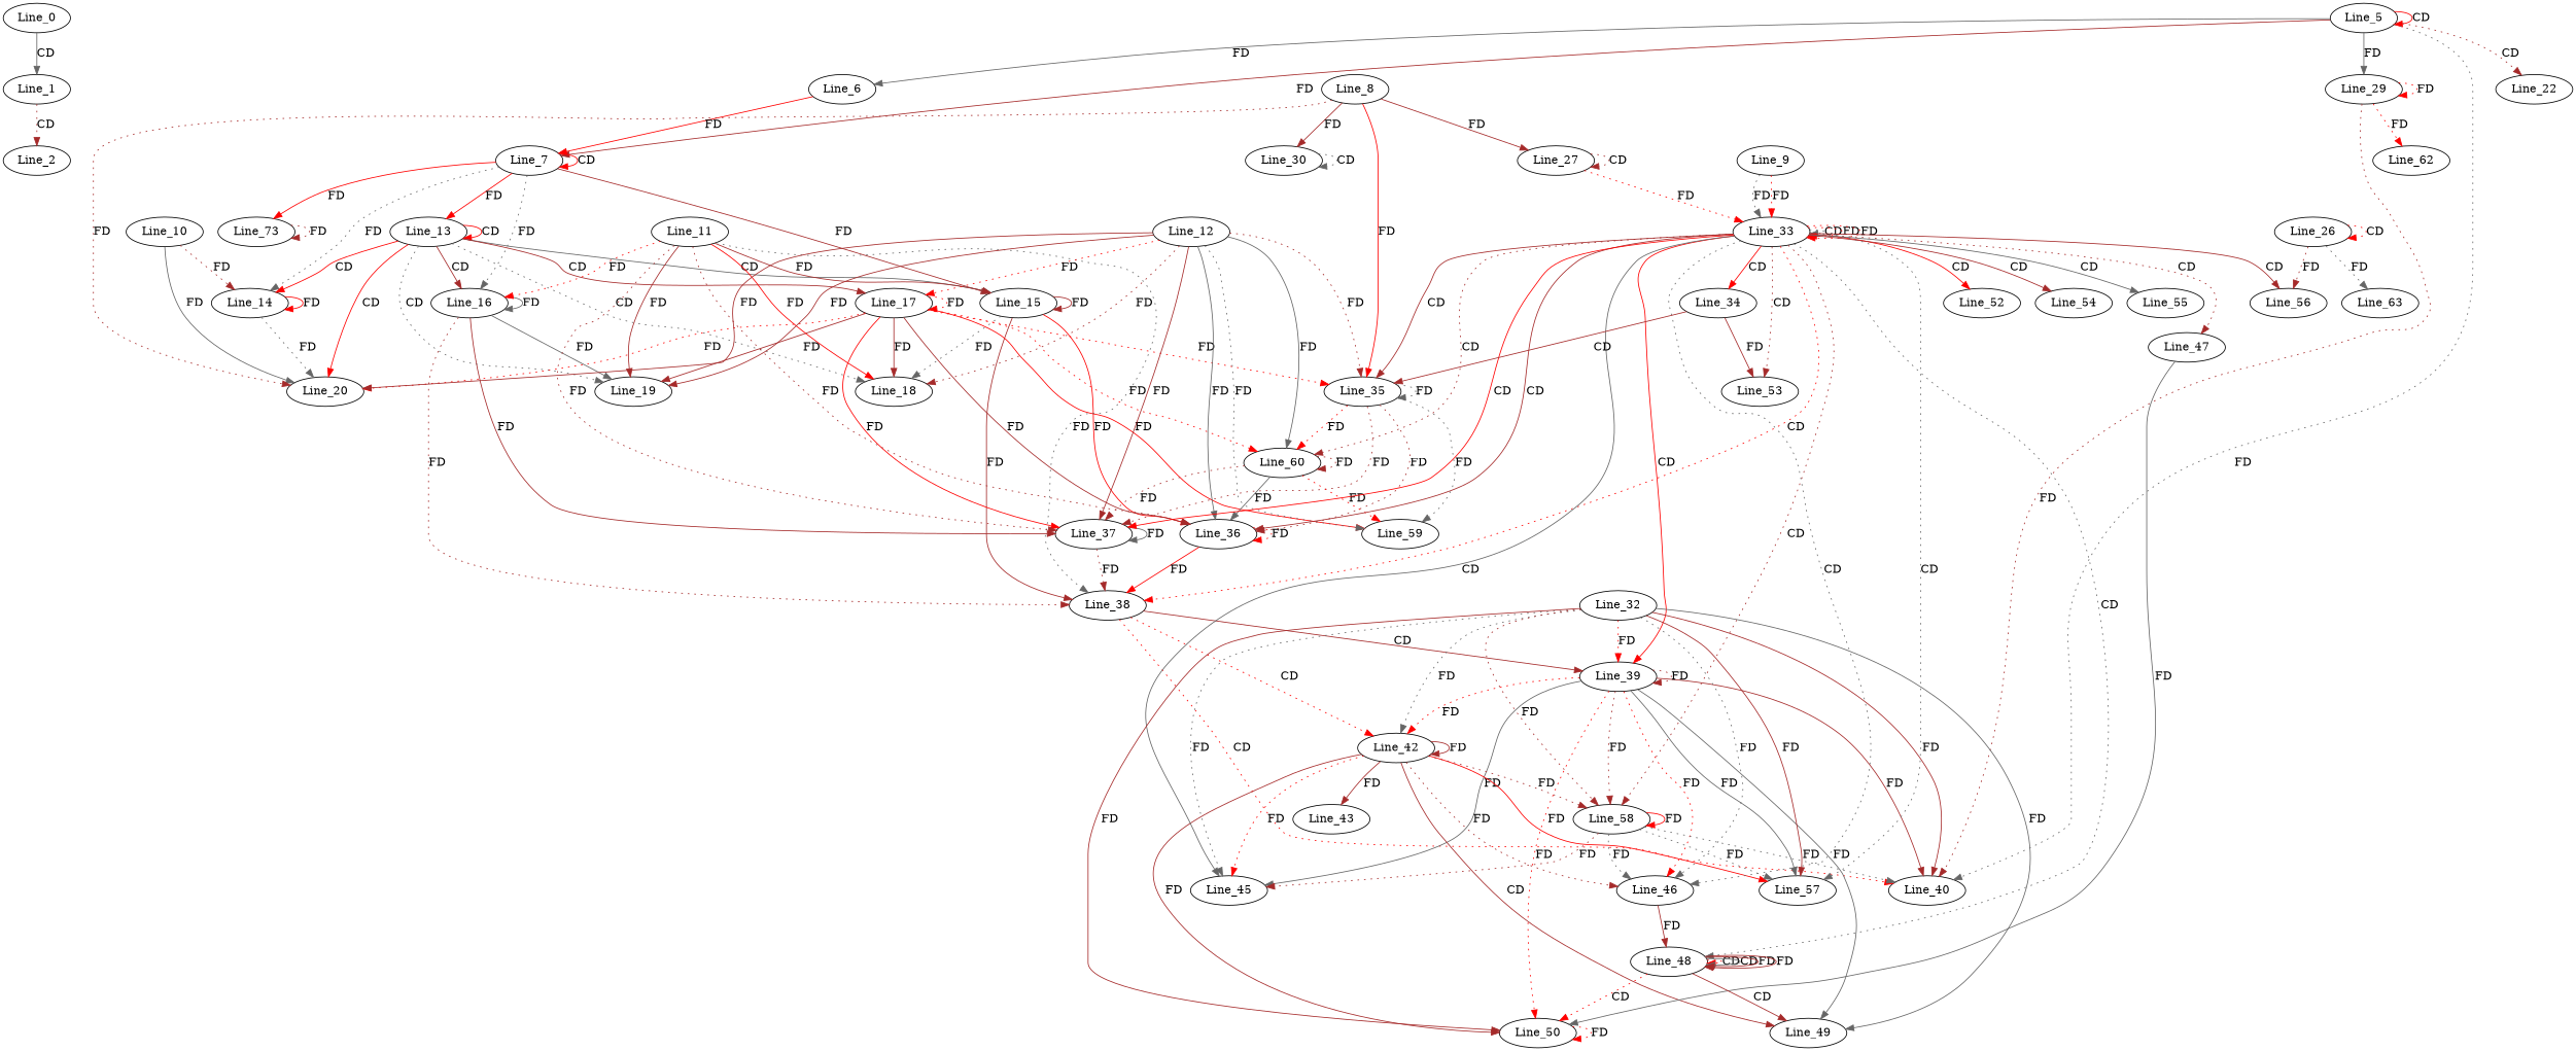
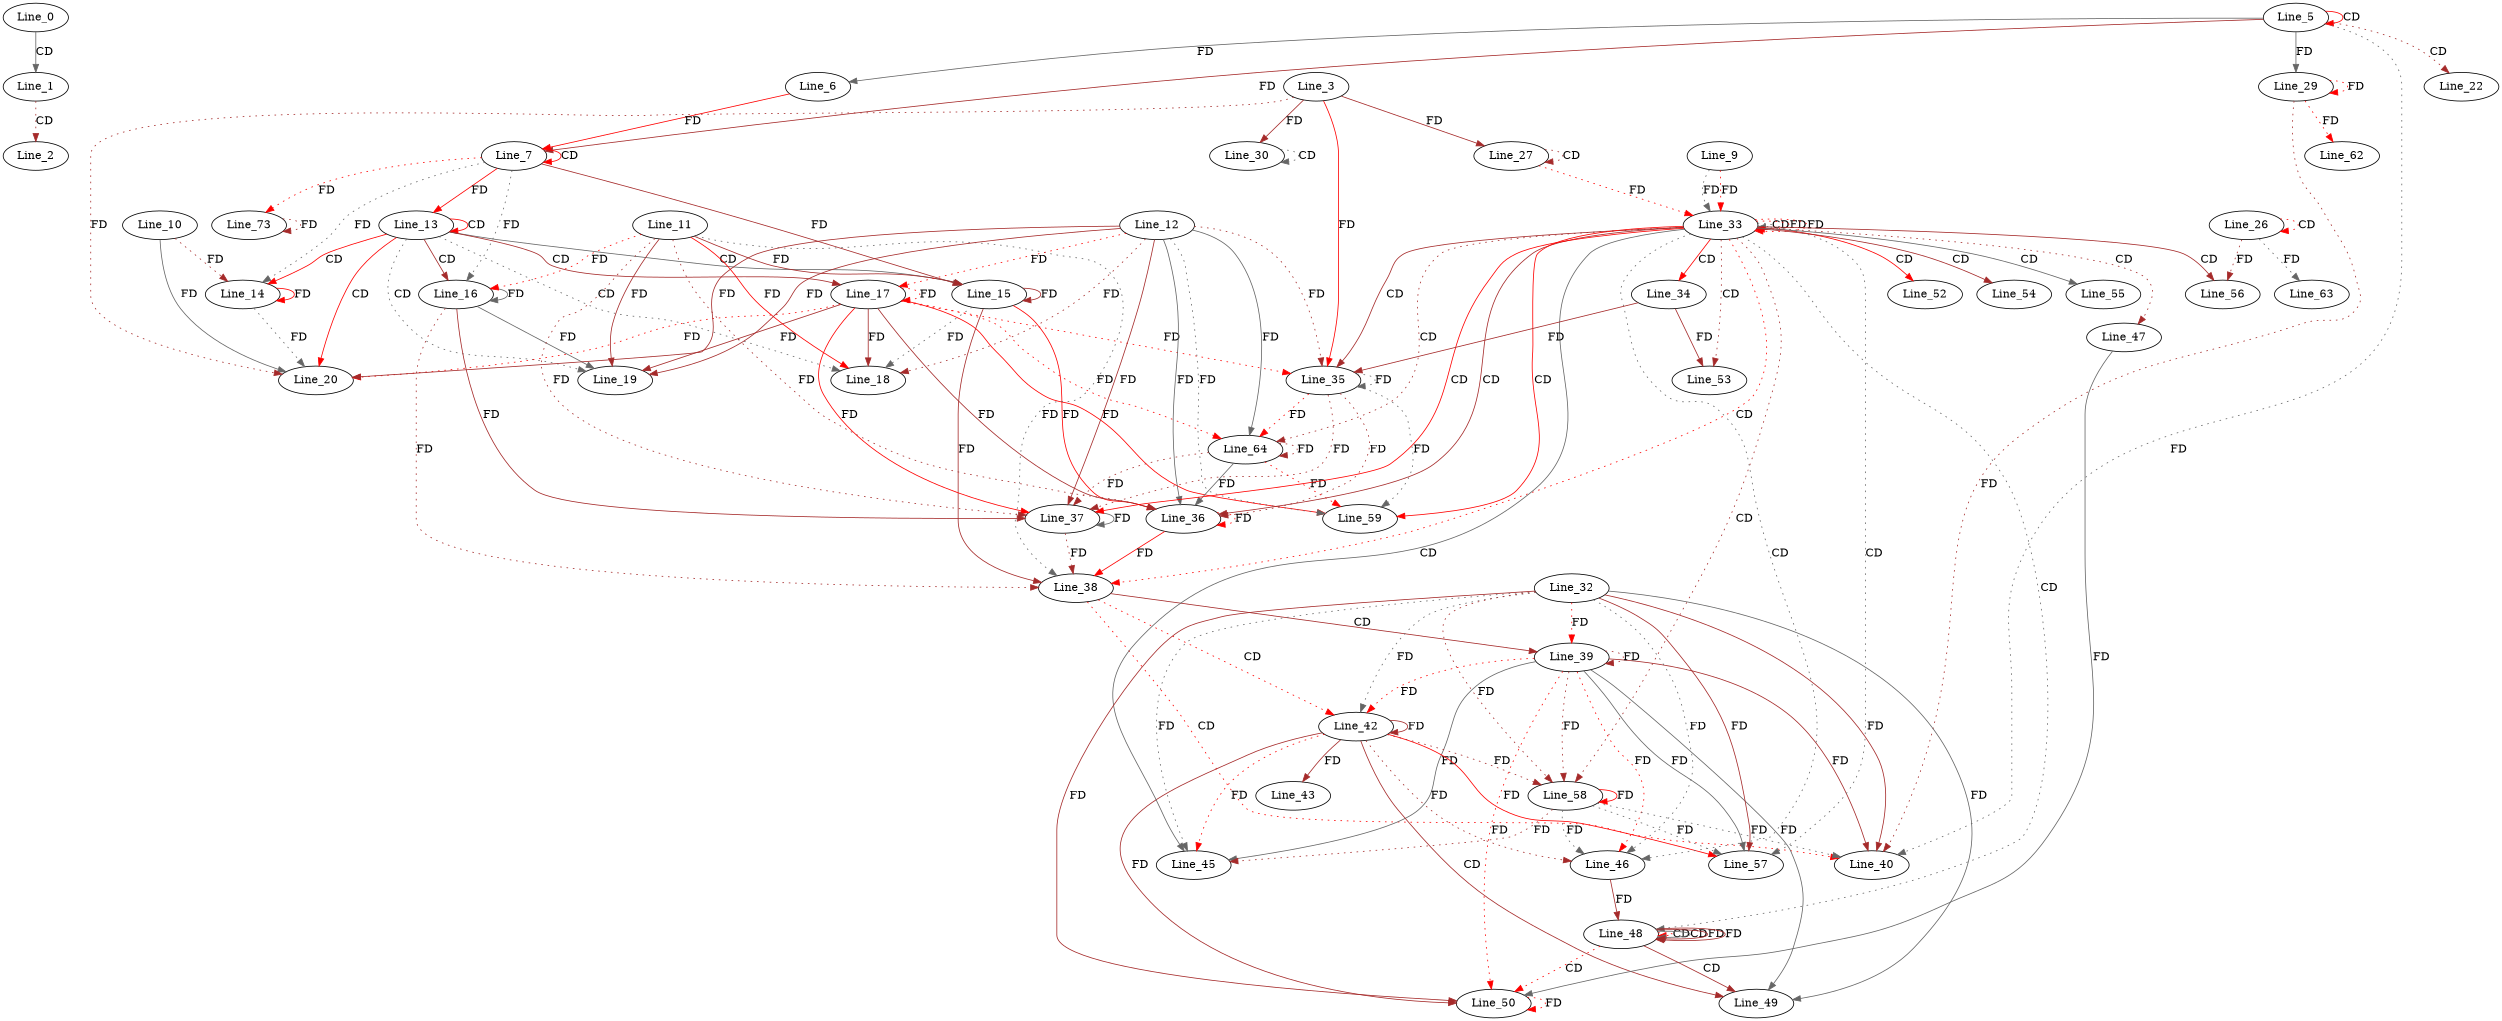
  digraph {
    edge [color=brown style=dotted]
    Line_0
    Line_1
    Line_2
    Line_5
    Line_6
    Line_7
    Line_22
    Line_29
    Line_40
    Line_13
    Line_14
    Line_15
    Line_16
    n14 [label=Line_73]
    Line_62
    Line_17
    Line_18
    Line_19
    Line_20
    Line_36
    Line_38
    Line_37
    Line_35
    Line_59
-   Line_60
+   Line_60 [label=Line_64]
    Line_10
    Line_39
    Line_42
    Line_11
    Line_12
-   Line_8
+   Line_8 [label=Line_3]
    Line_27
    Line_30
    Line_33
    Line_26
    Line_56
    Line_63
    Line_34
    Line_45
    Line_46
    Line_47
    Line_48
    Line_52
    Line_53
    Line_54
    Line_55
    Line_57
    Line_58
    Line_9
    Line_50
    Line_49
    Line_43
    Line_32
    Line_0 -> Line_1 [color=gray40 label=CD style=solid]
    Line_1 -> Line_2 [label=CD]
    Line_5 -> Line_5 [color=red label=CD style=solid]
    Line_5 -> Line_6 [color=gray40 label=FD style=solid]
    Line_5 -> Line_7 [label=FD style=solid]
    Line_5 -> Line_22 [label=CD]
    Line_5 -> Line_29 [color=gray40 label=FD style=solid]
    Line_5 -> Line_40 [color=gray40 label=FD]
    Line_6 -> Line_7 [color=red label=FD style=solid]
    Line_7 -> Line_7 [color=red label=CD style=solid]
    Line_7 -> Line_13 [color=red label=FD style=solid]
    Line_7 -> Line_14 [color=gray40 label=FD]
    Line_7 -> Line_15 [label=FD style=solid]
    Line_7 -> Line_16 [color=gray40 label=FD]
-   Line_7 -> n14 [color=red label=FD style=solid]
+   Line_7 -> n14 [color=red label=FD]
    Line_29 -> Line_29 [color=red label=FD]
    Line_29 -> Line_40 [label=FD]
    Line_29 -> Line_62 [color=red label=FD]
    Line_13 -> Line_13 [color=red label=CD style=solid]
    Line_13 -> Line_14 [color=red label=CD style=solid]
    Line_13 -> Line_15 [color=gray40 label=CD style=solid]
    Line_13 -> Line_16 [label=CD style=solid]
    Line_13 -> Line_17 [label=CD style=solid]
    Line_13 -> Line_18 [color=gray40 label=CD]
    Line_13 -> Line_19 [color=gray40 label=CD]
    Line_13 -> Line_20 [color=red label=CD style=solid]
    Line_14 -> Line_14 [color=red label=FD style=solid]
    Line_14 -> Line_20 [color=gray40 label=FD]
    Line_15 -> Line_15 [label=FD style=solid]
    Line_15 -> Line_18 [color=gray40 label=FD]
    Line_15 -> Line_36 [color=red label=FD style=solid]
    Line_15 -> Line_38 [label=FD style=solid]
    Line_16 -> Line_16 [color=gray40 label=FD style=solid]
    Line_16 -> Line_19 [color=gray40 label=FD style=solid]
    Line_16 -> Line_38 [label=FD]
    Line_16 -> Line_37 [label=FD style=solid]
    n14 -> n14 [label=FD]
    Line_17 -> Line_17 [color=red label=FD]
    Line_17 -> Line_18 [label=FD style=solid]
    Line_17 -> Line_19 [label=FD style=solid]
    Line_17 -> Line_20 [color=red label=FD]
    Line_17 -> Line_36 [label=FD style=solid]
    Line_17 -> Line_37 [color=red label=FD style=solid]
    Line_17 -> Line_35 [color=red label=FD]
    Line_17 -> Line_59 [color=red label=FD style=solid]
    Line_17 -> Line_60 [color=red label=FD]
    Line_36 -> Line_36 [color=red label=FD]
    Line_36 -> Line_38 [color=red label=FD style=solid]
    Line_38 -> Line_40 [color=red label=CD]
    Line_38 -> Line_39 [label=CD style=solid]
    Line_38 -> Line_42 [color=red label=CD]
    Line_37 -> Line_38 [label=FD]
    Line_37 -> Line_37 [color=gray40 label=FD style=solid]
    Line_35 -> Line_36 [label=FD]
    Line_35 -> Line_37 [label=FD]
    Line_35 -> Line_35 [color=gray40 label=FD]
    Line_35 -> Line_59 [color=gray40 label=FD]
    Line_35 -> Line_60 [color=red label=FD]
    Line_60 -> Line_36 [color=gray40 label=FD style=solid]
    Line_60 -> Line_37 [label=FD]
    Line_60 -> Line_59 [color=red label=FD]
    Line_60 -> Line_60 [label=FD]
    Line_10 -> Line_14 [label=FD]
    Line_10 -> Line_20 [color=gray40 label=FD style=solid]
    Line_39 -> Line_40 [label=FD style=solid]
    Line_39 -> Line_39 [label=FD]
    Line_39 -> Line_42 [color=red label=FD]
    Line_39 -> Line_45 [color=gray40 label=FD style=solid]
    Line_39 -> Line_46 [color=red label=FD]
    Line_39 -> Line_57 [color=gray40 label=FD style=solid]
    Line_39 -> Line_58 [label=FD]
    Line_39 -> Line_50 [color=red label=FD]
    Line_39 -> Line_49 [color=gray40 label=FD style=solid]
    Line_42 -> Line_42 [label=FD style=solid]
    Line_42 -> Line_45 [color=red label=FD]
    Line_42 -> Line_46 [label=FD]
    Line_42 -> Line_57 [color=red label=FD style=solid]
    Line_42 -> Line_58 [label=FD]
    Line_42 -> Line_50 [label=FD style=solid]
    Line_42 -> Line_49 [label=CD style=solid]
    Line_42 -> Line_43 [label=FD style=solid]
    Line_11 -> Line_15 [label=FD style=solid]
    Line_11 -> Line_16 [color=red label=FD]
    Line_11 -> Line_18 [color=red label=FD style=solid]
    Line_11 -> Line_19 [label=FD style=solid]
    Line_11 -> Line_36 [label=FD]
    Line_11 -> Line_38 [color=gray40 label=FD]
    Line_11 -> Line_37 [label=FD]
    Line_12 -> Line_17 [color=red label=FD]
    Line_12 -> Line_18 [label=FD]
    Line_12 -> Line_19 [label=FD style=solid]
    Line_12 -> Line_20 [label=FD style=solid]
    Line_12 -> Line_36 [color=gray40 label=FD style=solid]
    Line_12 -> Line_37 [label=FD style=solid]
    Line_12 -> Line_35 [label=FD]
    Line_12 -> Line_59 [color=gray40 label=FD]
    Line_12 -> Line_60 [color=gray40 label=FD style=solid]
    Line_8 -> Line_20 [label=FD]
    Line_8 -> Line_35 [color=red label=FD style=solid]
    Line_8 -> Line_27 [label=FD style=solid]
    Line_8 -> Line_30 [label=FD style=solid]
    Line_27 -> Line_27 [label=CD]
    Line_27 -> Line_33 [color=red label=FD]
    Line_30 -> Line_30 [color=gray40 label=CD]
    Line_33 -> Line_36 [label=CD style=solid]
    Line_33 -> Line_38 [color=red label=CD]
    Line_33 -> Line_37 [color=red label=CD style=solid]
    Line_33 -> Line_35 [label=CD style=solid]
-   Line_33 -> Line_39 [color=red label=CD style=solid]
+   Line_33 -> Line_59 [color=red label=CD style=solid]
    Line_33 -> Line_60 [label=CD]
    Line_33 -> Line_33 [color=gray40 label=CD]
    Line_33 -> Line_33 [color=red label=FD]
    Line_33 -> Line_33 [color=red label=FD]
    Line_33 -> Line_56 [label=CD style=solid]
    Line_33 -> Line_34 [color=red label=CD style=solid]
    Line_33 -> Line_45 [color=gray40 label=CD style=solid]
    Line_33 -> Line_46 [color=gray40 label=CD]
    Line_33 -> Line_47 [label=CD]
    Line_33 -> Line_48 [color=gray40 label=CD]
    Line_33 -> Line_52 [color=red label=CD style=solid]
    Line_33 -> Line_53 [label=CD]
    Line_33 -> Line_54 [label=CD style=solid]
    Line_33 -> Line_55 [color=gray40 label=CD style=solid]
    Line_33 -> Line_57 [color=gray40 label=CD]
    Line_33 -> Line_58 [label=CD]
    Line_26 -> Line_26 [color=red label=CD]
    Line_26 -> Line_56 [label=FD]
    Line_26 -> Line_63 [color=gray40 label=FD]
-   Line_34 -> Line_35 [label=CD style=solid]
+   Line_34 -> Line_35 [label=FD style=solid]
    Line_34 -> Line_53 [label=FD style=solid]
    Line_46 -> Line_48 [label=FD style=solid]
    Line_47 -> Line_50 [color=gray40 label=FD style=solid]
    Line_48 -> Line_48 [color=red label=CD]
    Line_48 -> Line_48 [color=gray40 label=CD style=solid]
    Line_48 -> Line_48 [label=FD style=solid]
    Line_48 -> Line_48 [label=FD style=solid]
    Line_48 -> Line_50 [color=red label=CD]
    Line_48 -> Line_49 [label=CD style=solid]
    Line_58 -> Line_40 [color=gray40 label=FD]
    Line_58 -> Line_45 [label=FD]
    Line_58 -> Line_46 [color=gray40 label=FD]
    Line_58 -> Line_57 [color=gray40 label=FD]
    Line_58 -> Line_58 [color=red label=FD style=solid]
    Line_9 -> Line_33 [color=gray40 label=FD]
    Line_9 -> Line_33 [color=red label=FD]
    Line_50 -> Line_50 [color=red label=FD]
    Line_32 -> Line_40 [label=FD style=solid]
    Line_32 -> Line_39 [color=red label=FD]
    Line_32 -> Line_42 [color=gray40 label=FD]
    Line_32 -> Line_45 [color=gray40 label=FD]
    Line_32 -> Line_46 [color=gray40 label=FD]
    Line_32 -> Line_57 [label=FD style=solid]
    Line_32 -> Line_58 [label=FD]
    Line_32 -> Line_50 [label=FD style=solid]
    Line_32 -> Line_49 [color=gray40 label=FD style=solid]
  }
